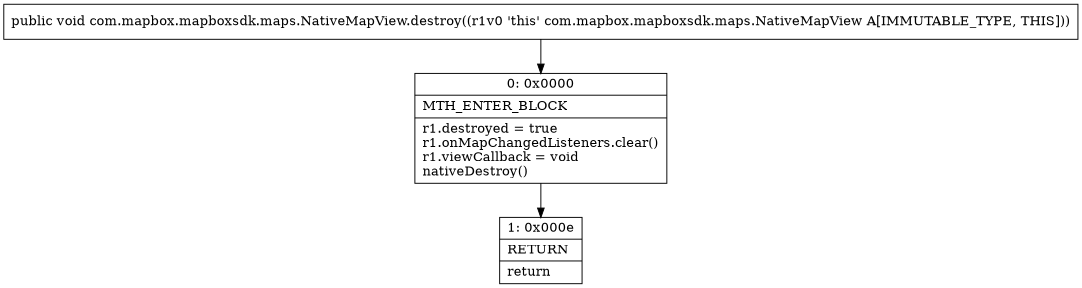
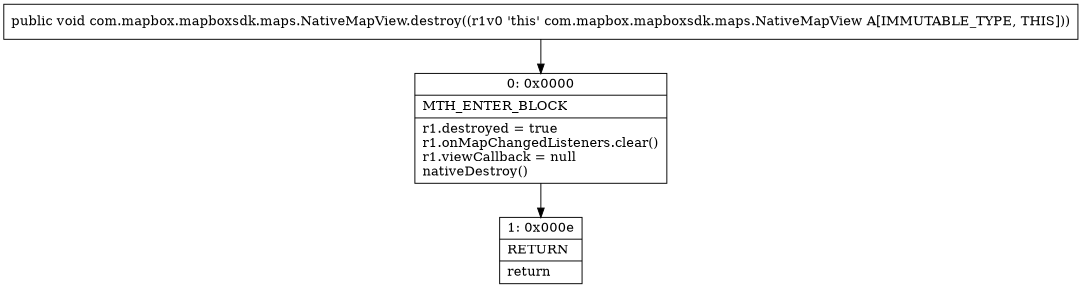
  digraph {
    node [shape=record]
-   n1 [label="{0\:\ 0x0000|MTH_ENTER_BLOCK\l|r1.destroyed = true\lr1.onMapChangedListeners.clear()\lr1.viewCallback = void\lnativeDestroy()\l}"]
+   n1 [label="{0\:\ 0x0000|MTH_ENTER_BLOCK\l|r1.destroyed = true\lr1.onMapChangedListeners.clear()\lr1.viewCallback = null\lnativeDestroy()\l}"]
    n2 [label="{1\:\ 0x000e|RETURN\l|return\l}"]
    n3 [label="{public void com.mapbox.mapboxsdk.maps.NativeMapView.destroy((r1v0 'this' com.mapbox.mapboxsdk.maps.NativeMapView A[IMMUTABLE_TYPE, THIS])) }"]
    n1 -> n2
    n3 -> n1
  }
